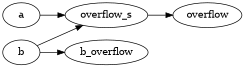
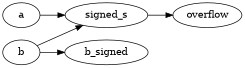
  strict digraph {
    rankdir=LR
    node [complexity=5]
    a [importance=0.427710894311 rank=0.0855421788622]
-   overflow_s [complexity=2 importance=0.331325289361 rank=0.165662644681]
+   overflow_s [complexity=2 importance=0.331325289361 rank=0.165662644681 label=signed_s]
    overflow [complexity=0 importance=0.174698901197 rank=0.0]
    b [complexity=7 importance=0.572289105689 rank=0.081755586527]
-   b_signed [importance=0.47590350074 rank=0.095180700148 label=b_overflow]
+   b_signed [importance=0.47590350074 rank=0.095180700148]
    a -> overflow_s
    overflow_s -> overflow
    b -> overflow_s
    b -> b_signed
  }
